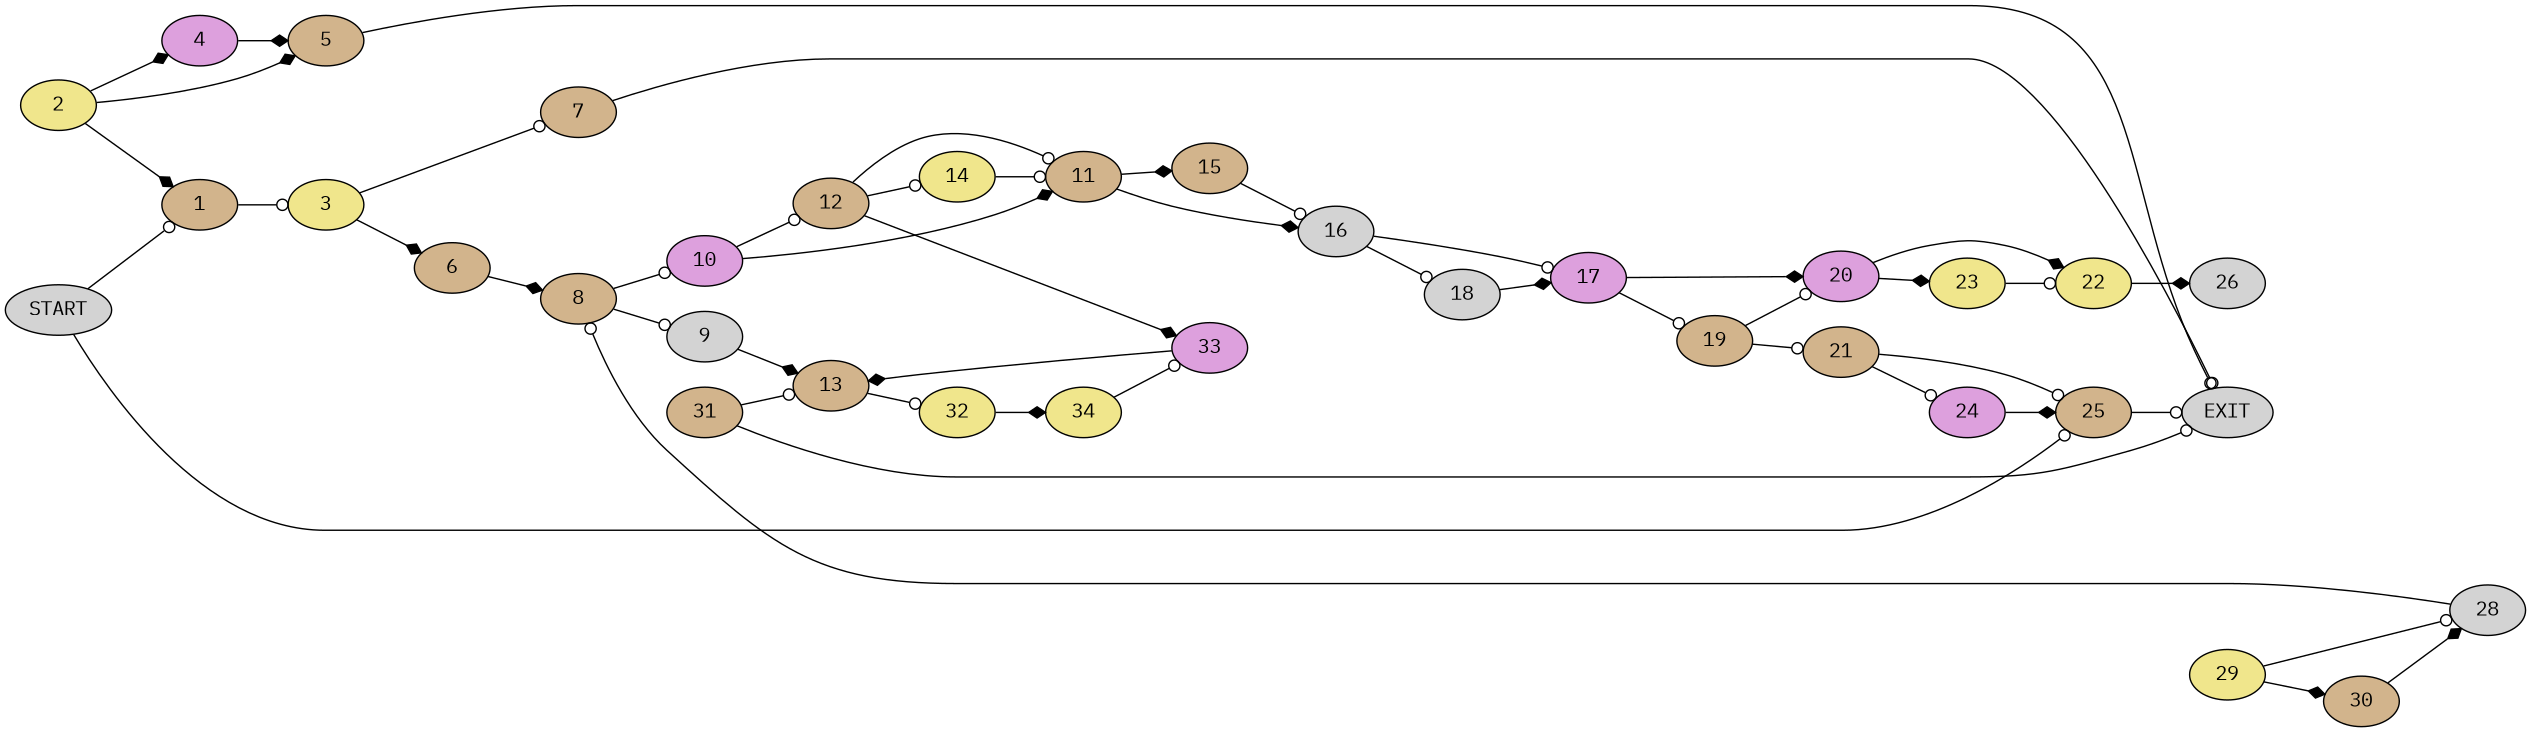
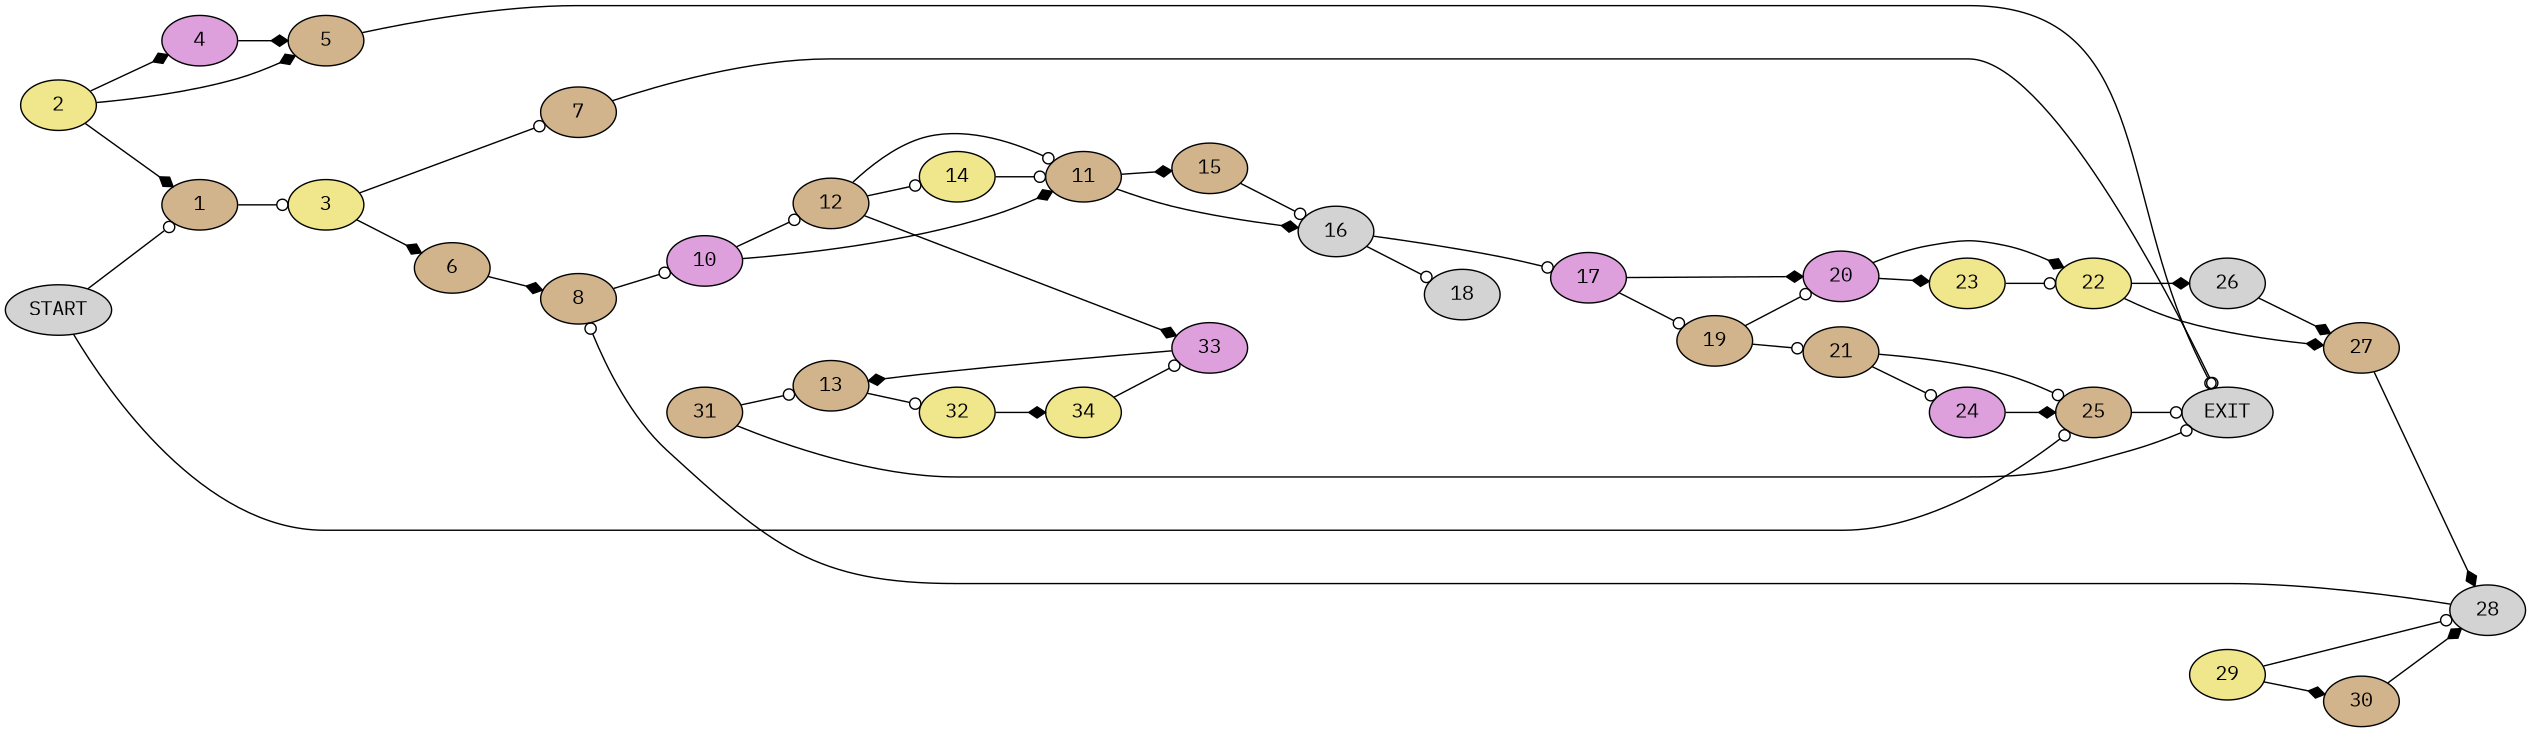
  digraph {
    fontname="IBM Plex Mono"
    rankdir=LR
    node [fillcolor=tan fontname="IBM Plex Mono" style=filled]
    edge [arrowhead=odot fontname="IBM Plex Mono"]
    n1 [fillcolor=lightgrey label=START]
    1
    25
    3 [fillcolor=khaki]
    29 [fillcolor=khaki]
    28 [fillcolor=lightgrey]
    30
    n8 [fillcolor=lightgrey label=EXIT]
    2 [fillcolor=khaki]
    4 [fillcolor=plum]
    5
    6
    7
    8
-   9 [fillcolor=lightgrey]
    10 [fillcolor=plum]
    13
    11
    12
    32 [fillcolor=khaki]
    15
    16 [fillcolor=lightgrey]
    14 [fillcolor=khaki]
    33 [fillcolor=plum]
    17 [fillcolor=plum]
    18 [fillcolor=lightgrey]
    31
    34 [fillcolor=khaki]
    19
    20 [fillcolor=plum]
    21
    22 [fillcolor=khaki]
    23 [fillcolor=khaki]
    24 [fillcolor=plum]
    26 [fillcolor=lightgrey]
+   27
    n1 -> 1
    n1 -> 25
    1 -> 3
    25 -> n8
    3 -> 6 [arrowhead=diamond]
    3 -> 7
    29 -> 28
    29 -> 30 [arrowhead=diamond]
    28 -> 8
    30 -> 28 [arrowhead=diamond]
    2 -> 1 [arrowhead=diamond]
    2 -> 4 [arrowhead=diamond]
    2 -> 5 [arrowhead=diamond]
    4 -> 5 [arrowhead=diamond]
    5 -> n8
    6 -> 8 [arrowhead=diamond]
    7 -> n8
-   8 -> 9
    8 -> 10
-   9 -> 13 [arrowhead=diamond]
    10 -> 11 [arrowhead=diamond]
    10 -> 12
    13 -> 32
    11 -> 15 [arrowhead=diamond]
    11 -> 16 [arrowhead=diamond]
    12 -> 11
    12 -> 14
    12 -> 33 [arrowhead=diamond]
    32 -> 34 [arrowhead=diamond]
    15 -> 16
    16 -> 17
    16 -> 18
    14 -> 11
    33 -> 13 [arrowhead=diamond]
    17 -> 19
    17 -> 20 [arrowhead=diamond]
-   18 -> 17 [arrowhead=diamond]
    31 -> n8
    31 -> 13
    34 -> 33
    19 -> 20
    19 -> 21
    20 -> 22 [arrowhead=diamond]
    20 -> 23 [arrowhead=diamond]
    21 -> 25
    21 -> 24
    22 -> 26 [arrowhead=diamond]
+   22 -> 27 [arrowhead=diamond]
    23 -> 22
    24 -> 25 [arrowhead=diamond]
+   26 -> 27 [arrowhead=diamond]
+   27 -> 28 [arrowhead=diamond]
  }
